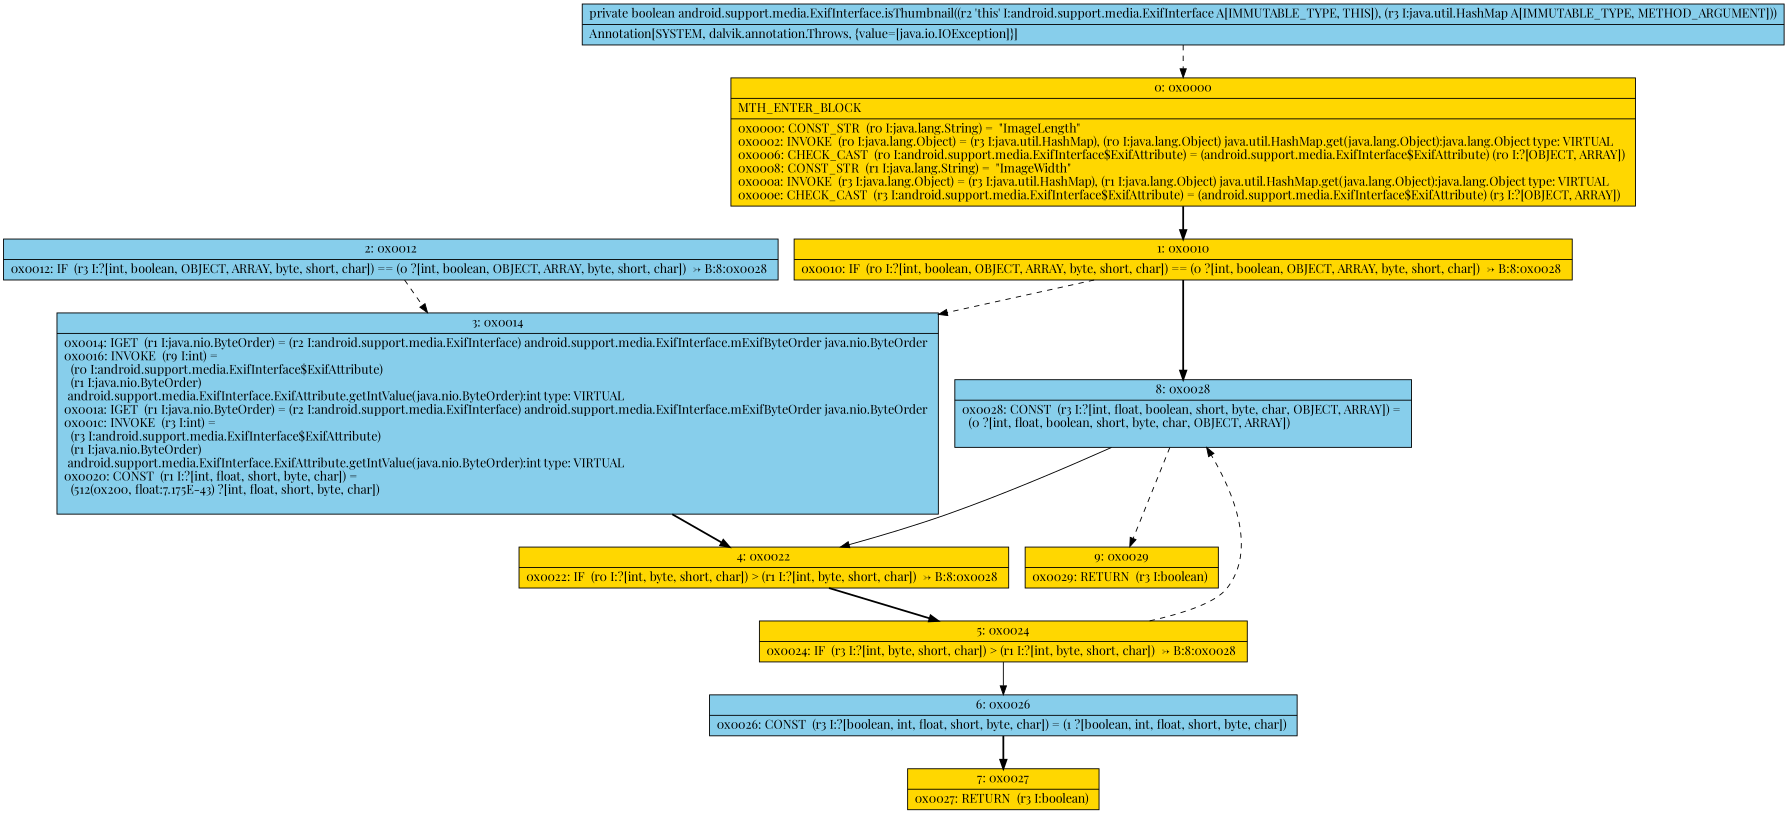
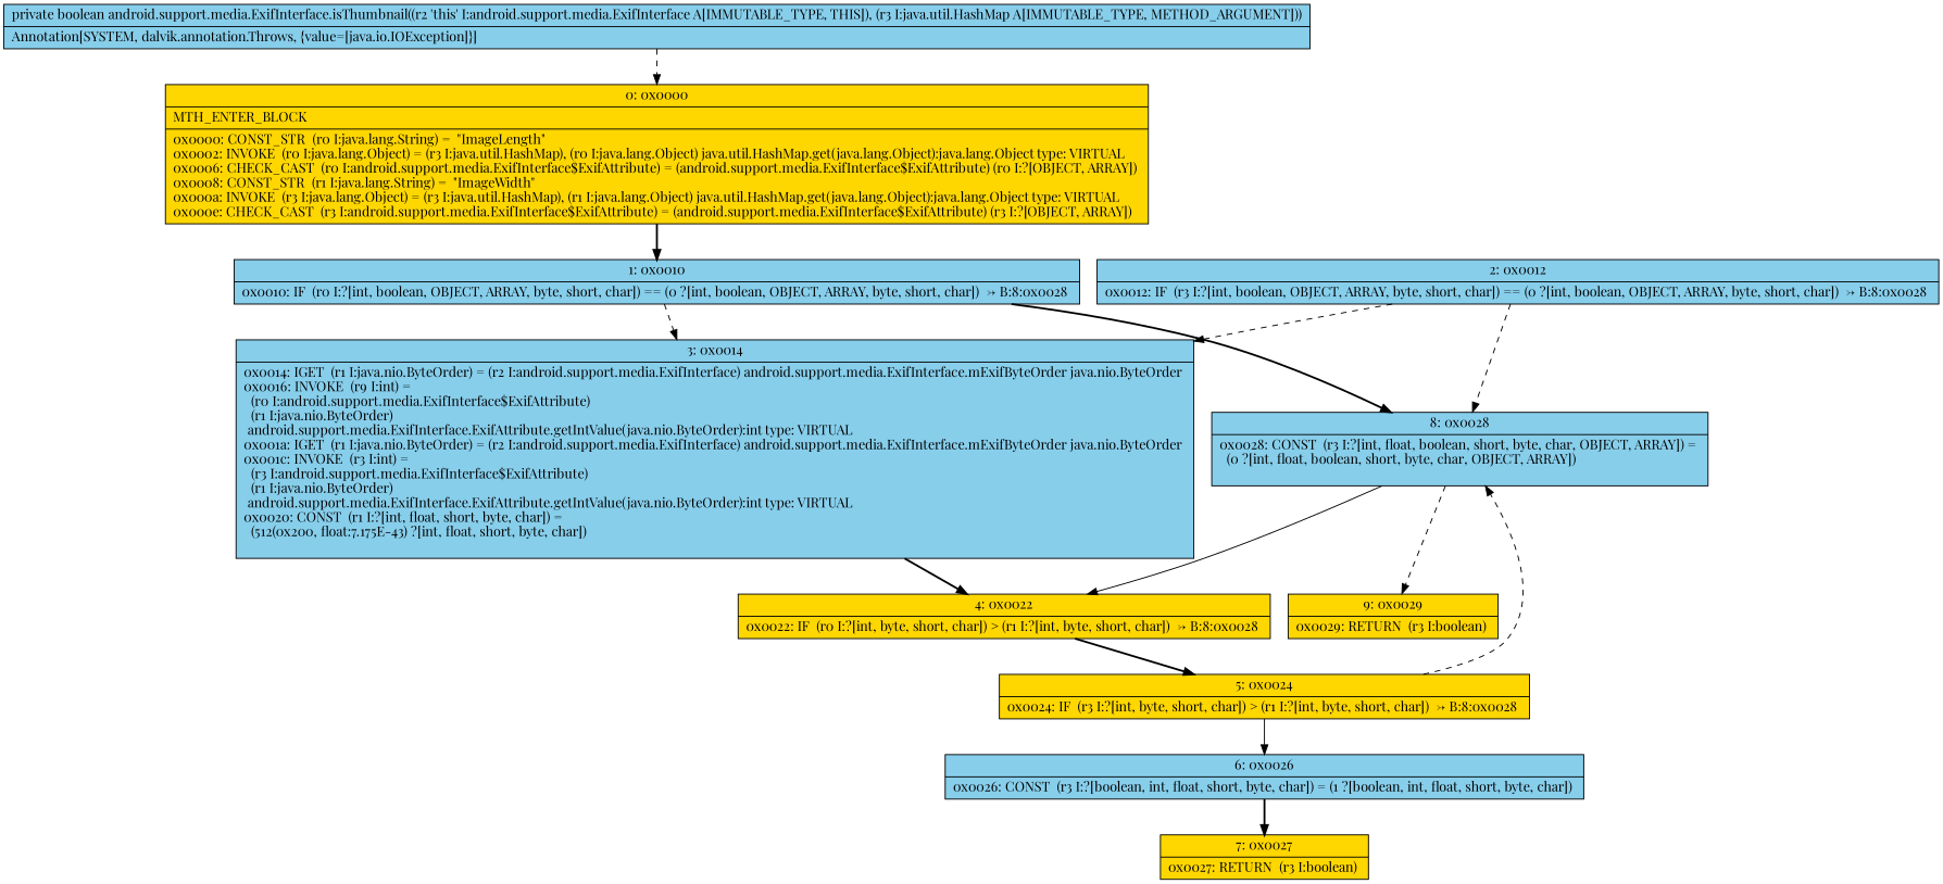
  digraph {
    fontname="Playfair Display"
    node [fillcolor=gold fontname="Playfair Display" shape=record style=filled]
    edge [fontname="Playfair Display" style=dashed]
    n1 [label="{0\:\ 0x0000|MTH_ENTER_BLOCK\l|0x0000: CONST_STR  (r0 I:java.lang.String) =  \"ImageLength\" \l0x0002: INVOKE  (r0 I:java.lang.Object) = (r3 I:java.util.HashMap), (r0 I:java.lang.Object) java.util.HashMap.get(java.lang.Object):java.lang.Object type: VIRTUAL \l0x0006: CHECK_CAST  (r0 I:android.support.media.ExifInterface$ExifAttribute) = (android.support.media.ExifInterface$ExifAttribute) (r0 I:?[OBJECT, ARRAY]) \l0x0008: CONST_STR  (r1 I:java.lang.String) =  \"ImageWidth\" \l0x000a: INVOKE  (r3 I:java.lang.Object) = (r3 I:java.util.HashMap), (r1 I:java.lang.Object) java.util.HashMap.get(java.lang.Object):java.lang.Object type: VIRTUAL \l0x000e: CHECK_CAST  (r3 I:android.support.media.ExifInterface$ExifAttribute) = (android.support.media.ExifInterface$ExifAttribute) (r3 I:?[OBJECT, ARRAY]) \l}"]
-   n2 [label="{1\:\ 0x0010|0x0010: IF  (r0 I:?[int, boolean, OBJECT, ARRAY, byte, short, char]) == (0 ?[int, boolean, OBJECT, ARRAY, byte, short, char])  \-\> B:8:0x0028 \l}"]
+   n2 [fillcolor=skyblue label="{1\:\ 0x0010|0x0010: IF  (r0 I:?[int, boolean, OBJECT, ARRAY, byte, short, char]) == (0 ?[int, boolean, OBJECT, ARRAY, byte, short, char])  \-\> B:8:0x0028 \l}"]
    n3 [fillcolor=skyblue label="{8\:\ 0x0028|0x0028: CONST  (r3 I:?[int, float, boolean, short, byte, char, OBJECT, ARRAY]) = \l  (0 ?[int, float, boolean, short, byte, char, OBJECT, ARRAY])\l \l}"]
    n4 [fillcolor=skyblue label="{3\:\ 0x0014|0x0014: IGET  (r1 I:java.nio.ByteOrder) = (r2 I:android.support.media.ExifInterface) android.support.media.ExifInterface.mExifByteOrder java.nio.ByteOrder \l0x0016: INVOKE  (r9 I:int) = \l  (r0 I:android.support.media.ExifInterface$ExifAttribute)\l  (r1 I:java.nio.ByteOrder)\l android.support.media.ExifInterface.ExifAttribute.getIntValue(java.nio.ByteOrder):int type: VIRTUAL \l0x001a: IGET  (r1 I:java.nio.ByteOrder) = (r2 I:android.support.media.ExifInterface) android.support.media.ExifInterface.mExifByteOrder java.nio.ByteOrder \l0x001c: INVOKE  (r3 I:int) = \l  (r3 I:android.support.media.ExifInterface$ExifAttribute)\l  (r1 I:java.nio.ByteOrder)\l android.support.media.ExifInterface.ExifAttribute.getIntValue(java.nio.ByteOrder):int type: VIRTUAL \l0x0020: CONST  (r1 I:?[int, float, short, byte, char]) = \l  (512(0x200, float:7.175E\-43) ?[int, float, short, byte, char])\l \l}"]
    n5 [fillcolor=skyblue label="{2\:\ 0x0012|0x0012: IF  (r3 I:?[int, boolean, OBJECT, ARRAY, byte, short, char]) == (0 ?[int, boolean, OBJECT, ARRAY, byte, short, char])  \-\> B:8:0x0028 \l}"]
    n6 [label="{4\:\ 0x0022|0x0022: IF  (r0 I:?[int, byte, short, char]) \> (r1 I:?[int, byte, short, char])  \-\> B:8:0x0028 \l}"]
    n7 [label="{9\:\ 0x0029|0x0029: RETURN  (r3 I:boolean) \l}"]
    n8 [label="{5\:\ 0x0024|0x0024: IF  (r3 I:?[int, byte, short, char]) \> (r1 I:?[int, byte, short, char])  \-\> B:8:0x0028 \l}"]
    n9 [fillcolor=skyblue label="{6\:\ 0x0026|0x0026: CONST  (r3 I:?[boolean, int, float, short, byte, char]) = (1 ?[boolean, int, float, short, byte, char]) \l}"]
    n10 [label="{7\:\ 0x0027|0x0027: RETURN  (r3 I:boolean) \l}"]
    n11 [fillcolor=skyblue label="{private boolean android.support.media.ExifInterface.isThumbnail((r2 'this' I:android.support.media.ExifInterface A[IMMUTABLE_TYPE, THIS]), (r3 I:java.util.HashMap A[IMMUTABLE_TYPE, METHOD_ARGUMENT]))  | Annotation[SYSTEM, dalvik.annotation.Throws, \{value=[java.io.IOException]\}]\l}"]
    n1 -> n2 [style=bold]
    n2 -> n3 [style=bold]
    n2 -> n4
    n3 -> n6 [style=solid]
    n3 -> n7
    n4 -> n6 [style=bold]
+   n5 -> n3
    n5 -> n4
    n6 -> n8 [style=bold]
    n8 -> n3
    n8 -> n9 [style=solid]
    n9 -> n10 [style=bold]
    n11 -> n1
  }
